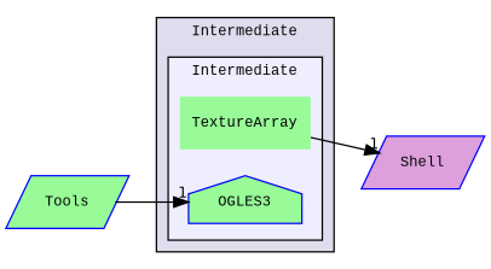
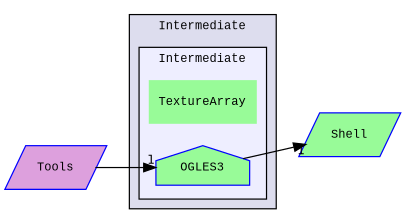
  digraph {
    compound=true
    fontname="Liberation Mono"
    rankdir=LR
    node [color=blue fillcolor=palegreen fontname="Liberation Mono" fontsize=10 shape=parallelogram style=filled]
    edge [fontname="Liberation Mono" headlabel=1 labeldistance=1.5 labelfontname=Helvetica labelfontsize=10]
    n1 [color=red label=TextureArray shape=plaintext]
    n2 [label=OGLES3 shape=house]
-   n3 [fillcolor=plum label=Shell]
-   n4 [label=Tools]
+   n3 [label=Shell]
+   n4 [fillcolor=plum label=Tools]
    subgraph cluster_1 {
      bgcolor="#ddddee"
      fontsize=10
      label=Intermediate
      pencolor=black
      subgraph cluster_2 {
        bgcolor="#eeeeff"
        fontsize=10
        label=Intermediate
        pencolor=black
        n1
        n2
      }
    }
-   n1 -> n3
+   n2 -> n3
    n4 -> n2
  }
